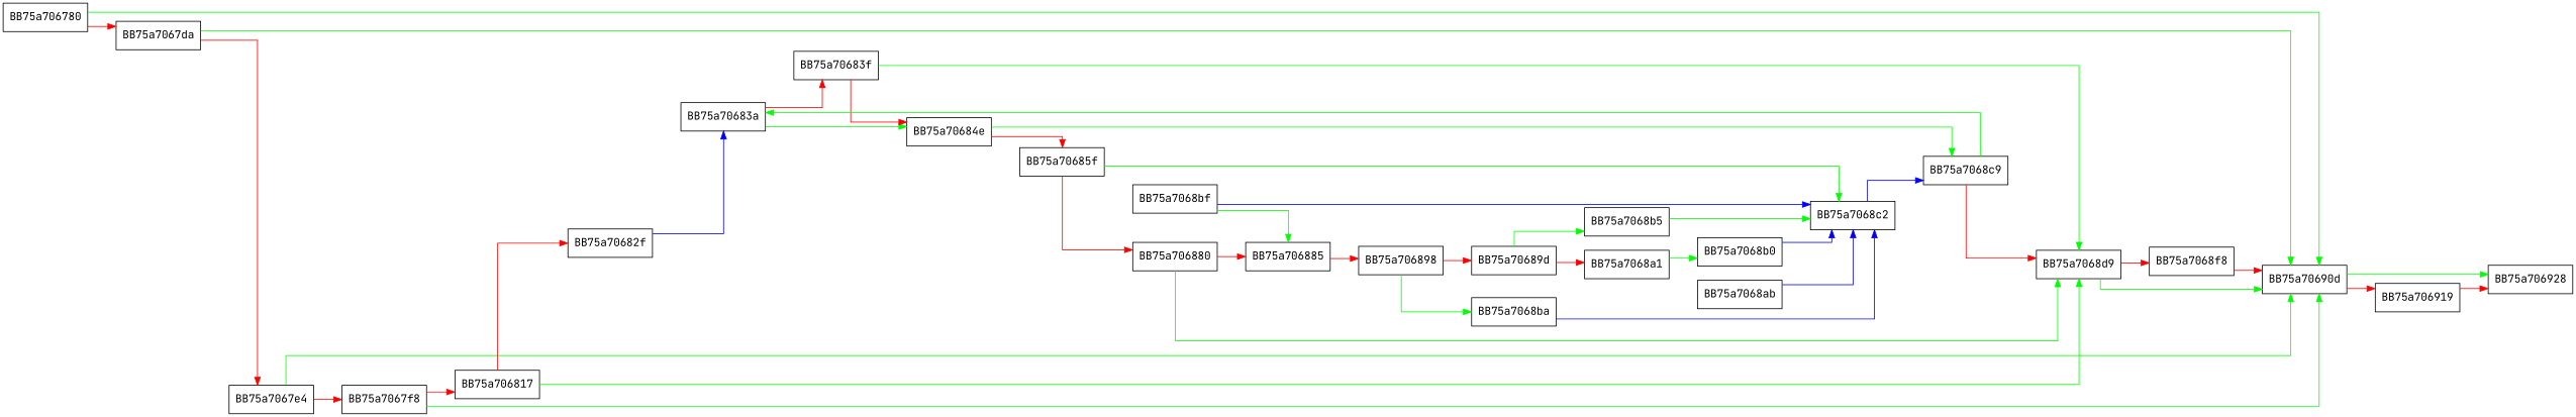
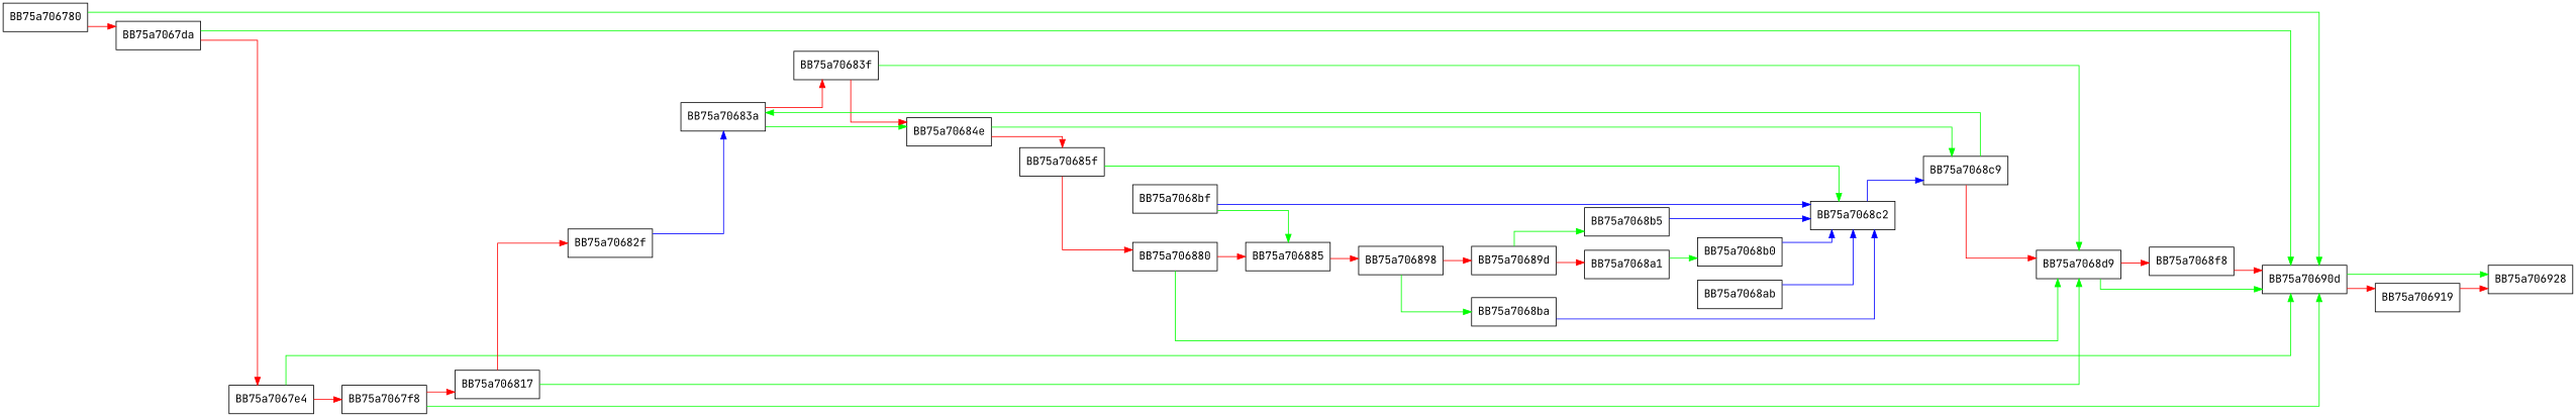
  digraph {
    fontname="JetBrains Mono"
    rankdir=LR
    splines=ortho
    node [fontname="JetBrains Mono" shape=box]
    edge [color=red fontname="JetBrains Mono"]
    BB75a706780
    BB75a70690d
    BB75a7067da
    BB75a706928
    BB75a706919
    BB75a7067e4
    BB75a7067f8
    BB75a706817
    BB75a7068d9
    BB75a70682f
    BB75a7068f8
    BB75a70683a
    BB75a70684e
    BB75a70683f
    BB75a7068c9
    BB75a70685f
    BB75a7068c2
    BB75a706880
    BB75a706885
    BB75a706898
    BB75a7068bf
    BB75a7068ba
    BB75a70689d
    BB75a7068b5
    BB75a7068a1
    BB75a7068b0
    BB75a7068ab
    BB75a706780 -> BB75a70690d [color=green]
    BB75a706780 -> BB75a7067da
    BB75a70690d -> BB75a706928 [color=green]
    BB75a70690d -> BB75a706919
    BB75a7067da -> BB75a70690d [color=green]
    BB75a7067da -> BB75a7067e4
    BB75a706919 -> BB75a706928
    BB75a7067e4 -> BB75a70690d [color=green]
    BB75a7067e4 -> BB75a7067f8
    BB75a7067f8 -> BB75a70690d [color=green]
    BB75a7067f8 -> BB75a706817
    BB75a706817 -> BB75a7068d9 [color=green]
    BB75a706817 -> BB75a70682f
    BB75a7068d9 -> BB75a70690d [color=green]
    BB75a7068d9 -> BB75a7068f8
    BB75a70682f -> BB75a70683a [color=blue]
    BB75a7068f8 -> BB75a70690d
    BB75a70683a -> BB75a70684e [color=green]
    BB75a70683a -> BB75a70683f
    BB75a70684e -> BB75a7068c9 [color=green]
    BB75a70684e -> BB75a70685f
    BB75a70683f -> BB75a7068d9 [color=green]
    BB75a70683f -> BB75a70684e
    BB75a7068c9 -> BB75a7068d9
    BB75a7068c9 -> BB75a70683a [color=green]
    BB75a70685f -> BB75a7068c2 [color=green]
    BB75a70685f -> BB75a706880
    BB75a7068c2 -> BB75a7068c9 [color=blue]
    BB75a706880 -> BB75a7068d9 [color=green]
    BB75a706880 -> BB75a706885
    BB75a706885 -> BB75a706898
    BB75a706898 -> BB75a7068ba [color=green]
    BB75a706898 -> BB75a70689d
    BB75a7068bf -> BB75a7068c2 [color=blue]
    BB75a7068bf -> BB75a706885 [color=green]
    BB75a7068ba -> BB75a7068c2 [color=blue]
    BB75a70689d -> BB75a7068b5 [color=green]
    BB75a70689d -> BB75a7068a1
-   BB75a7068b5 -> BB75a7068c2 [color=green]
+   BB75a7068b5 -> BB75a7068c2 [color=blue]
    BB75a7068a1 -> BB75a7068b0 [color=green]
    BB75a7068b0 -> BB75a7068c2 [color=blue]
    BB75a7068ab -> BB75a7068c2 [color=blue]
  }
